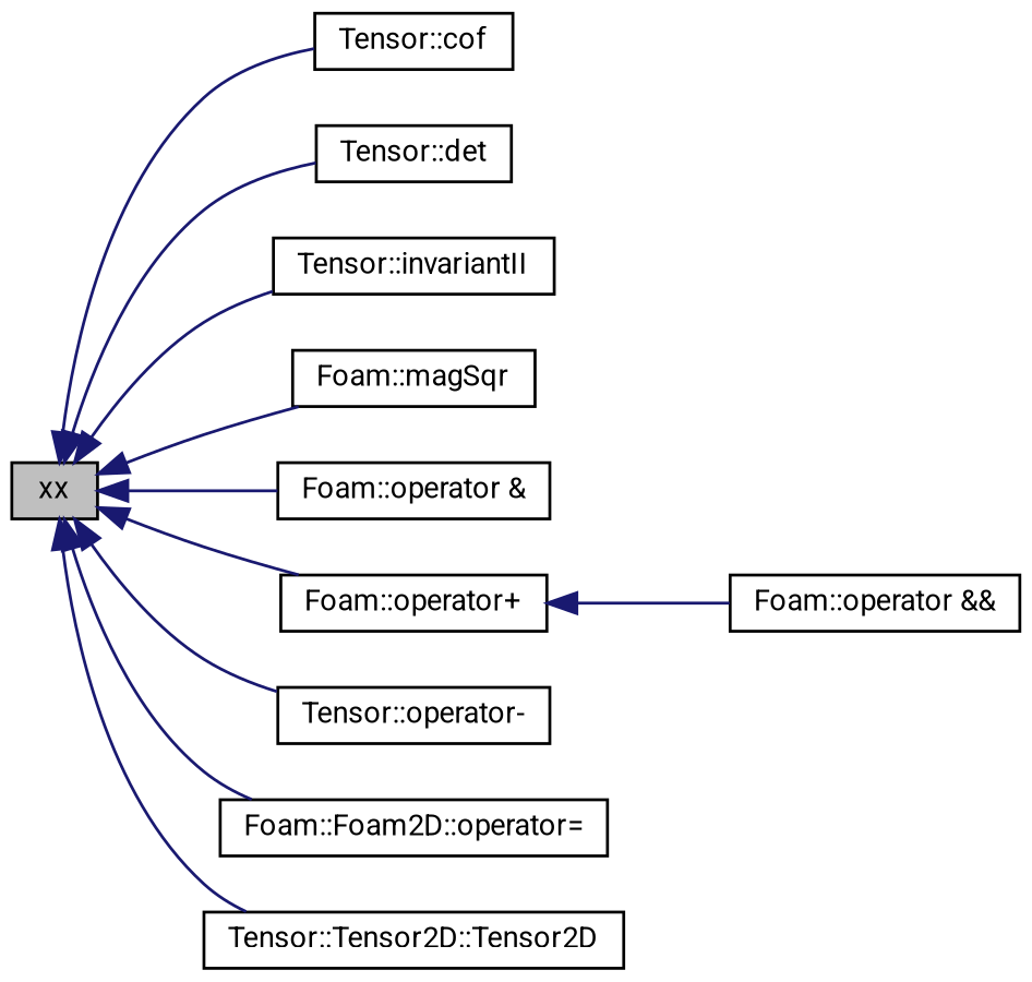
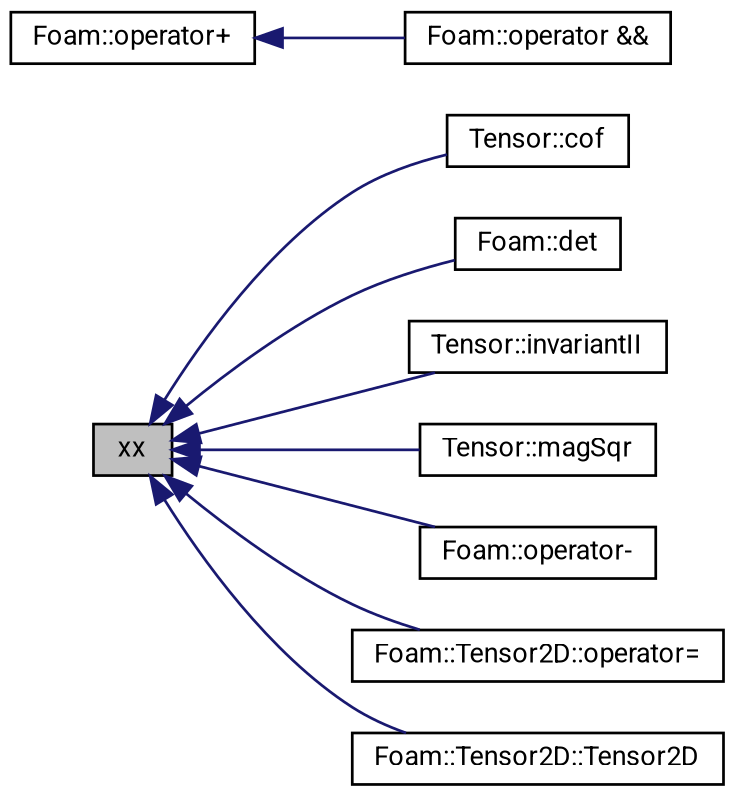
  digraph {
    fontname=Roboto
    rankdir=LR
    node [color=black fontname=Roboto fontsize=10 shape=record]
    edge [color=midnightblue dir=back fontname=Roboto fontsize=10 labelfontname=FreeSans labelfontsize=10 style=solid]
    n1 [fillcolor=grey75 fontcolor=black height=0.2 label=xx style=filled width=0.4]
    n2 [height=0.2 label="Tensor::cof" width=0.4]
-   n3 [height=0.2 label="Tensor::det" width=0.4]
+   n3 [height=0.2 label="Foam::det" width=0.4]
    n4 [height=0.2 label="Tensor::invariantII" width=0.4]
-   n5 [height=0.2 label="Foam::magSqr" width=0.4]
-   n6 [height=0.2 label="Foam::operator &" width=0.4]
+   n5 [height=0.2 label="Tensor::magSqr" width=0.4]
    n7 [height=0.2 label="Foam::operator+" width=0.4]
-   n8 [height=0.2 label="Tensor::operator-" width=0.4]
-   n9 [height=0.2 label="Foam::Foam2D::operator=" width=0.4]
-   n10 [height=0.2 label="Tensor::Tensor2D::Tensor2D" width=0.4]
+   n8 [height=0.2 label="Foam::operator-" width=0.4]
+   n9 [height=0.2 label="Foam::Tensor2D::operator=" width=0.4]
+   n10 [height=0.2 label="Foam::Tensor2D::Tensor2D" width=0.4]
    n11 [height=0.2 label="Foam::operator &&" width=0.4]
    n1 -> n2
    n1 -> n3
    n1 -> n4
    n1 -> n5
-   n1 -> n6
-   n1 -> n7
    n1 -> n8
    n1 -> n9
    n1 -> n10
    n7 -> n11
  }
